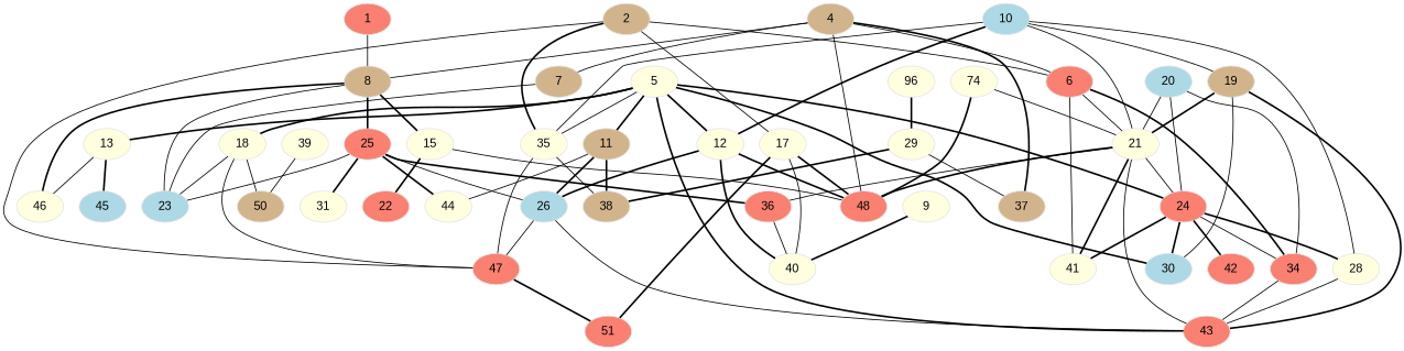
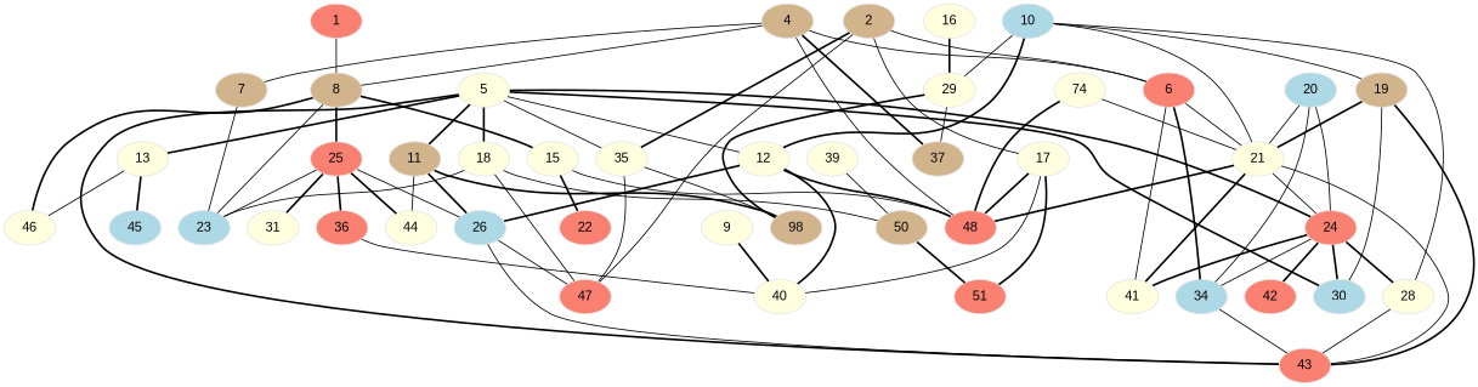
  graph {
    fontname="Liberation Sans"
    node [color=gray90 fillcolor=lightyellow fontname="Liberation Sans" style=filled]
    edge [fontname="Liberation Sans" style=solid weight=1.0]
    1 [fillcolor=salmon]
    8 [fillcolor=tan]
    n3 [fillcolor=lightblue label=23]
    15
    25 [fillcolor=salmon]
    46
    2 [fillcolor=tan]
    6 [fillcolor=salmon]
    17
    35
    47 [fillcolor=salmon]
    21
    41
-   34 [fillcolor=salmon]
+   34 [fillcolor=lightblue]
    48 [fillcolor=salmon]
    40
    51 [fillcolor=salmon]
    37 [fillcolor=tan]
    29
-   38 [fillcolor=tan]
+   38 [fillcolor=tan label=98]
    4 [fillcolor=tan]
    7 [fillcolor=tan]
    5
    11 [fillcolor=tan]
    12
    13
    18
    24 [fillcolor=salmon]
    30 [fillcolor=lightblue]
    43 [fillcolor=salmon]
    26 [fillcolor=lightblue]
    44
    45 [fillcolor=lightblue]
    50 [fillcolor=tan]
    28
    42 [fillcolor=salmon]
    19 [fillcolor=tan]
    36 [fillcolor=salmon]
    22 [fillcolor=salmon]
    31
    9
    10 [fillcolor=lightblue]
    n43 [label=74]
-   16 [label=96]
+   16
    20 [fillcolor=lightblue]
    39
    1 -- 8
    8 -- n3
    8 -- 15 [style=bold]
    8 -- 25 [style=bold]
    8 -- 46 [style=bold]
    15 -- 48
    15 -- 22 [style=bold]
    25 -- n3
    25 -- 26
    25 -- 44 [style=bold]
    25 -- 36 [style=bold]
    25 -- 31 [style=bold weight=2.0]
    2 -- 6
    2 -- 17
    2 -- 35 [style=bold]
    2 -- 47
    6 -- 21
    6 -- 41
    6 -- 34 [style=bold]
    17 -- 48 [style=bold]
    17 -- 40
    17 -- 51 [style=bold]
    35 -- 47
    35 -- 38
    21 -- 41 [style=bold weight=2.0]
    21 -- 48 [style=bold]
    21 -- 24
    21 -- 43
-   21 -- 36
    34 -- 43
    29 -- 37
    29 -- 38 [style=bold]
    4 -- 8
    4 -- 6
    4 -- 48
    4 -- 37 [style=bold]
    4 -- 7
    7 -- n3
    5 -- 35
    5 -- 11 [style=bold]
-   5 -- 12 [style=bold]
+   5 -- 12
    5 -- 13 [style=bold weight=2.0]
    5 -- 18 [style=bold]
    5 -- 24 [style=bold]
    5 -- 30 [style=bold]
    5 -- 43 [style=bold]
    11 -- 38 [style=bold]
    11 -- 26 [style=bold]
    11 -- 44
    12 -- 48 [style=bold weight=2.0]
    12 -- 40 [style=bold]
    12 -- 26 [style=bold]
    13 -- 46
    13 -- 45 [style=bold]
    18 -- n3
    18 -- 47
    18 -- 50
    24 -- 41 [style=bold]
    24 -- 34
    24 -- 30 [style=bold]
    24 -- 28 [style=bold]
    24 -- 42 [style=bold]
    26 -- 47
    26 -- 43
-   47 -- 51 [style=bold]
+   50 -- 51 [style=bold]
    28 -- 43
    19 -- 21 [style=bold]
    19 -- 30
    19 -- 43 [style=bold]
    36 -- 40
    9 -- 40 [style=bold]
-   10 -- 35
+   10 -- 29
    10 -- 21
    10 -- 12 [style=bold weight=3.0]
    10 -- 28 [weight=2.0]
    10 -- 19
    n43 -- 21
    n43 -- 48 [style=bold]
    16 -- 29 [style=bold]
    20 -- 21
    20 -- 34
    20 -- 24
    39 -- 50
  }
